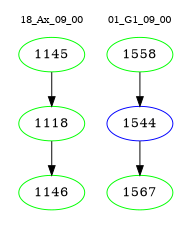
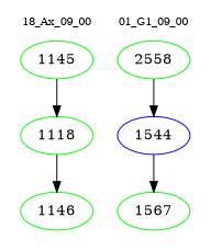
  digraph {
    node [color=green]
    edge [color=black]
    n1 [label=1145]
    n2 [label=1118]
    n3 [label=1146]
-   n4 [label=1558]
+   n4 [label=2558]
    n5 [color=blue label=1544]
    n6 [label=1567]
    subgraph cluster_1 {
      color=white
      fontsize=10
      label="18_Ax_09_00"
      n1
      n2
      n3
    }
    subgraph cluster_2 {
      color=white
      fontsize=10
      label="01_G1_09_00"
      n4
      n5
      n6
    }
    n1 -> n2
    n2 -> n3
    n4 -> n5
    n5 -> n6
  }
